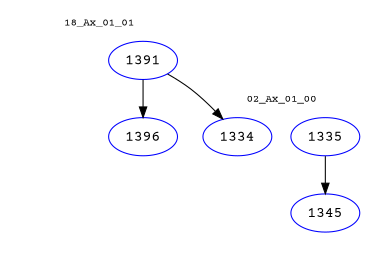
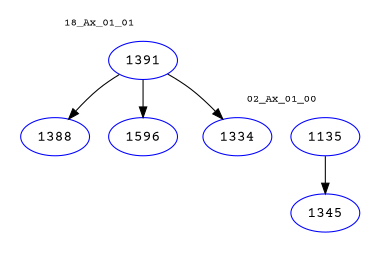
  digraph {
    fontname="Courier Prime"
    node [color=blue fontname="Courier Prime"]
    edge [color=black fontname="Courier Prime"]
-   n1 [label=1335]
+   n1 [label=1135]
    n2 [label=1334]
    n3 [label=1345]
    n4 [label=1391]
-   n6 [label=1396]
+   n5 [label=1388]
+   n6 [label=1596]
    subgraph cluster_1 {
      color=white
      fontsize=10
      label="02_Ax_01_00"
      n1
      n2
      n3
    }
    subgraph cluster_2 {
      color=white
      fontsize=10
      label="18_Ax_01_01"
      n4
+     n5
      n6
    }
    n1 -> n3
    n4 -> n2
+   n4 -> n5
    n4 -> n6
  }
